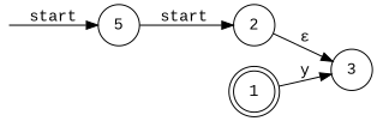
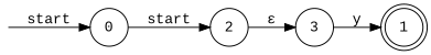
  digraph {
    fontname="Liberation Mono"
    rankdir=LR
    node [fontname="Liberation Mono" shape=circle]
    edge [fontname="Liberation Mono"]
    __start [shape=point style=invis]
-   0 [label=5]
+   0
    2
    3
    1 [shape=doublecircle]
    __start -> 0 [label=start]
    0 -> 2 [label=start]
    2 -> 3 [label="&epsilon;"]
-   1 -> 3 [label=y]
+   3 -> 1 [label=y]
  }
